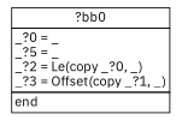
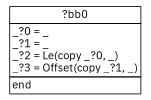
  digraph {
    fontname="IBM Plex Sans"
-   n1 [label=<<table border="0" cellborder="1" cellspacing="0"><tr><td  align="center" colspan="1">?bb0</td></tr><tr><td align="left" balign="left">_?0 = _<br/>_?5 = _<br/>_?2 = Le(copy _?0, _)<br/>_?3 = Offset(copy _?1, _)<br/></td></tr><tr><td align="left">end</td></tr></table>> shape=none fontname="IBM Plex Sans"]
+   n1 [label=<<table border="0" cellborder="1" cellspacing="0"><tr><td  align="center" colspan="1">?bb0</td></tr><tr><td align="left" balign="left">_?0 = _<br/>_?1 = _<br/>_?2 = Le(copy _?0, _)<br/>_?3 = Offset(copy _?1, _)<br/></td></tr><tr><td align="left">end</td></tr></table>> shape=none fontname="IBM Plex Sans"]
  }
